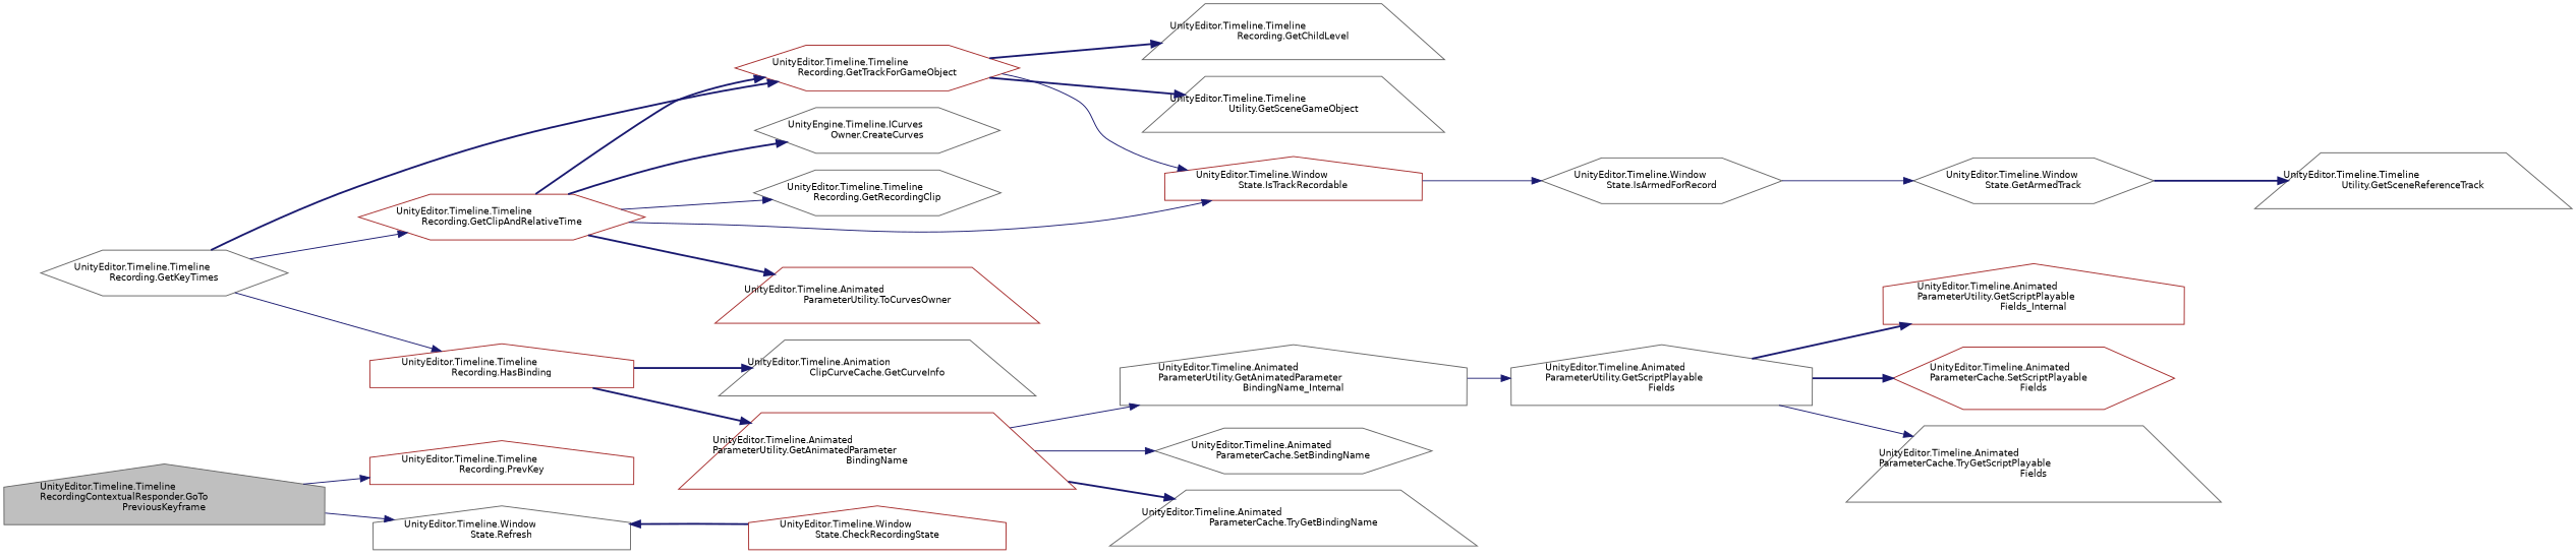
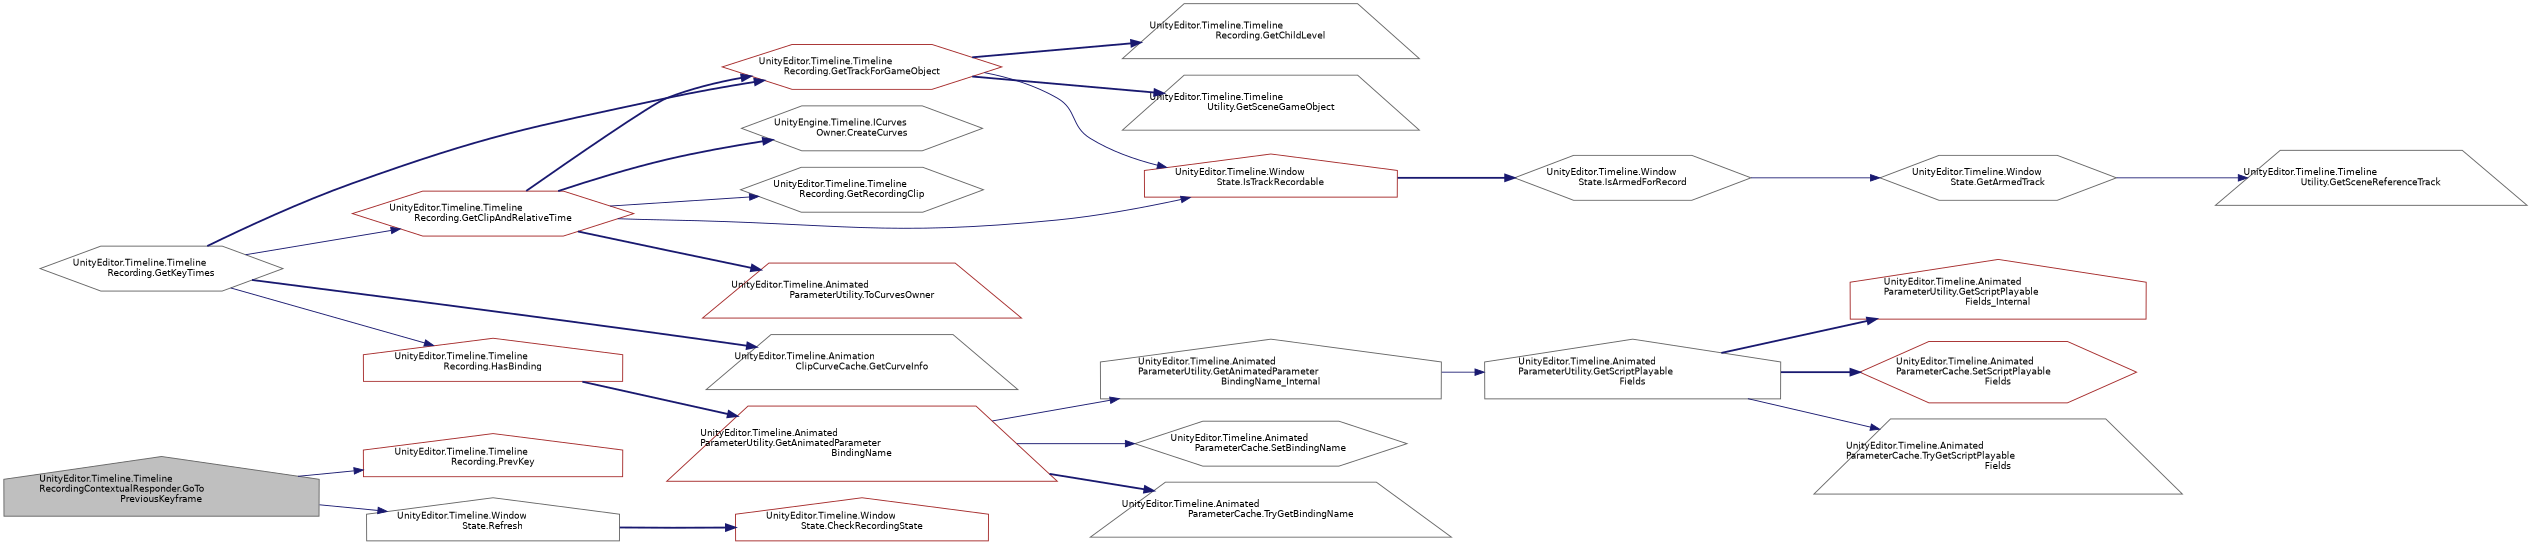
  digraph {
    rankdir=LR
    node [color=gray40 fillcolor=white fontname=Helvetica fontsize=10 shape=house style=filled]
    edge [color=midnightblue fontname=Helvetica fontsize=10 labelfontname=Helvetica labelfontsize=10 style=solid]
    n1 [fillcolor=grey75 fontcolor=black height=0.2 label="UnityEditor.Timeline.Timeline\lRecordingContextualResponder.GoTo\lPreviousKeyframe" width=0.4]
    n2 [color=brown height=0.2 label="UnityEditor.Timeline.Timeline\lRecording.PrevKey" width=0.4]
    n3 [height=0.2 label="UnityEditor.Timeline.Window\lState.Refresh" width=0.4]
    n4 [color=brown height=0.2 label="UnityEditor.Timeline.Window\lState.CheckRecordingState" width=0.4]
    n5 [height=0.2 label="UnityEditor.Timeline.Timeline\lRecording.GetKeyTimes" shape=hexagon width=0.4]
    n6 [color=brown height=0.2 label="UnityEditor.Timeline.Timeline\lRecording.GetClipAndRelativeTime" shape=hexagon width=0.4]
    n7 [color=brown height=0.2 label="UnityEditor.Timeline.Timeline\lRecording.GetTrackForGameObject" shape=hexagon width=0.4]
    n8 [height=0.2 label="UnityEditor.Timeline.Animation\lClipCurveCache.GetCurveInfo" shape=trapezium width=0.4]
    n9 [color=brown height=0.2 label="UnityEditor.Timeline.Timeline\lRecording.HasBinding" width=0.4]
    n10 [height=0.2 label="UnityEngine.Timeline.ICurves\lOwner.CreateCurves" shape=hexagon width=0.4]
    n11 [height=0.2 label="UnityEditor.Timeline.Timeline\lRecording.GetRecordingClip" shape=hexagon width=0.4]
    n12 [color=brown height=0.2 label="UnityEditor.Timeline.Window\lState.IsTrackRecordable" width=0.4]
    n13 [color=brown height=0.2 label="UnityEditor.Timeline.Animated\lParameterUtility.ToCurvesOwner" shape=trapezium width=0.4]
    n14 [height=0.2 label="UnityEditor.Timeline.Timeline\lRecording.GetChildLevel" shape=trapezium width=0.4]
    n15 [height=0.2 label="UnityEditor.Timeline.Timeline\lUtility.GetSceneGameObject" shape=trapezium width=0.4]
    n16 [color=brown height=0.2 label="UnityEditor.Timeline.Animated\lParameterUtility.GetAnimatedParameter\lBindingName" shape=trapezium width=0.4]
    n17 [height=0.2 label="UnityEditor.Timeline.Window\lState.IsArmedForRecord" shape=hexagon width=0.4]
    n18 [height=0.2 label="UnityEditor.Timeline.Timeline\lUtility.GetSceneReferenceTrack" shape=trapezium width=0.4]
    n19 [height=0.2 label="UnityEditor.Timeline.Window\lState.GetArmedTrack" shape=hexagon width=0.4]
    n20 [height=0.2 label="UnityEditor.Timeline.Animated\lParameterUtility.GetAnimatedParameter\lBindingName_Internal" width=0.4]
    n21 [height=0.2 label="UnityEditor.Timeline.Animated\lParameterCache.SetBindingName" shape=hexagon width=0.4]
    n22 [height=0.2 label="UnityEditor.Timeline.Animated\lParameterCache.TryGetBindingName" shape=trapezium width=0.4]
    n23 [height=0.2 label="UnityEditor.Timeline.Animated\lParameterUtility.GetScriptPlayable\lFields" width=0.4]
    n24 [color=brown height=0.2 label="UnityEditor.Timeline.Animated\lParameterUtility.GetScriptPlayable\lFields_Internal" width=0.4]
    n25 [color=brown height=0.2 label="UnityEditor.Timeline.Animated\lParameterCache.SetScriptPlayable\lFields" shape=hexagon width=0.4]
    n26 [height=0.2 label="UnityEditor.Timeline.Animated\lParameterCache.TryGetScriptPlayable\lFields" shape=trapezium width=0.4]
    n1 -> n2
    n1 -> n3
-   n4 -> n3 [style=bold]
+   n3 -> n4 [style=bold]
    n5 -> n6
    n5 -> n7 [style=bold]
-   n9 -> n8 [style=bold]
+   n5 -> n8 [style=bold]
    n5 -> n9
    n6 -> n7 [style=bold]
    n6 -> n10 [style=bold]
    n6 -> n11
    n6 -> n12
    n6 -> n13 [style=bold]
    n7 -> n12
    n7 -> n14 [style=bold]
    n7 -> n15 [style=bold]
    n9 -> n16 [style=bold]
-   n12 -> n17
+   n12 -> n17 [style=bold]
    n16 -> n20
    n16 -> n21
    n16 -> n22 [style=bold]
    n17 -> n19
-   n19 -> n18 [style=bold]
+   n19 -> n18
    n20 -> n23
    n23 -> n24 [style=bold]
    n23 -> n25 [style=bold]
    n23 -> n26
  }
